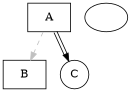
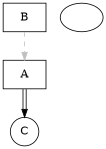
  digraph {
    A [shape="diʵamond"]
    B [shape=box]
    C [shape=circle]
    "󠁌"
-   A -> B [color=grey style=dashed]
+   B -> A [color=grey style=dashed]
    A -> C [color="black:invis:black"]
  }
